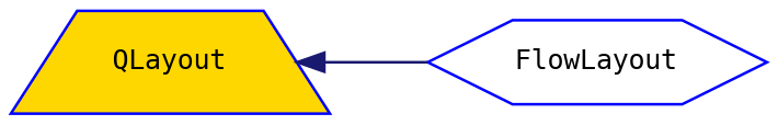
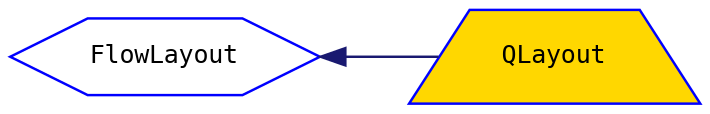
  digraph {
    rankdir=LR
    fontname="DejaVu Sans Mono"
    node [color=blue fontname="DejaVu Sans Mono" fontsize=10 style=filled]
    n1 [fillcolor=gold height=0.2 label=QLayout shape=trapezium width=0.4]
    n2 [fillcolor=white height=0.2 label=FlowLayout shape=hexagon width=0.4]
-   n1 -> n2 [color=midnightblue dir=back fontname="DejaVu Sans Mono" fontsize=10 labelfontname=Helvetica labelfontsize=10 style=solid]
+   n2 -> n1 [color=midnightblue dir=back fontname="DejaVu Sans Mono" fontsize=10 labelfontname=Helvetica labelfontsize=10 style=solid]
  }
